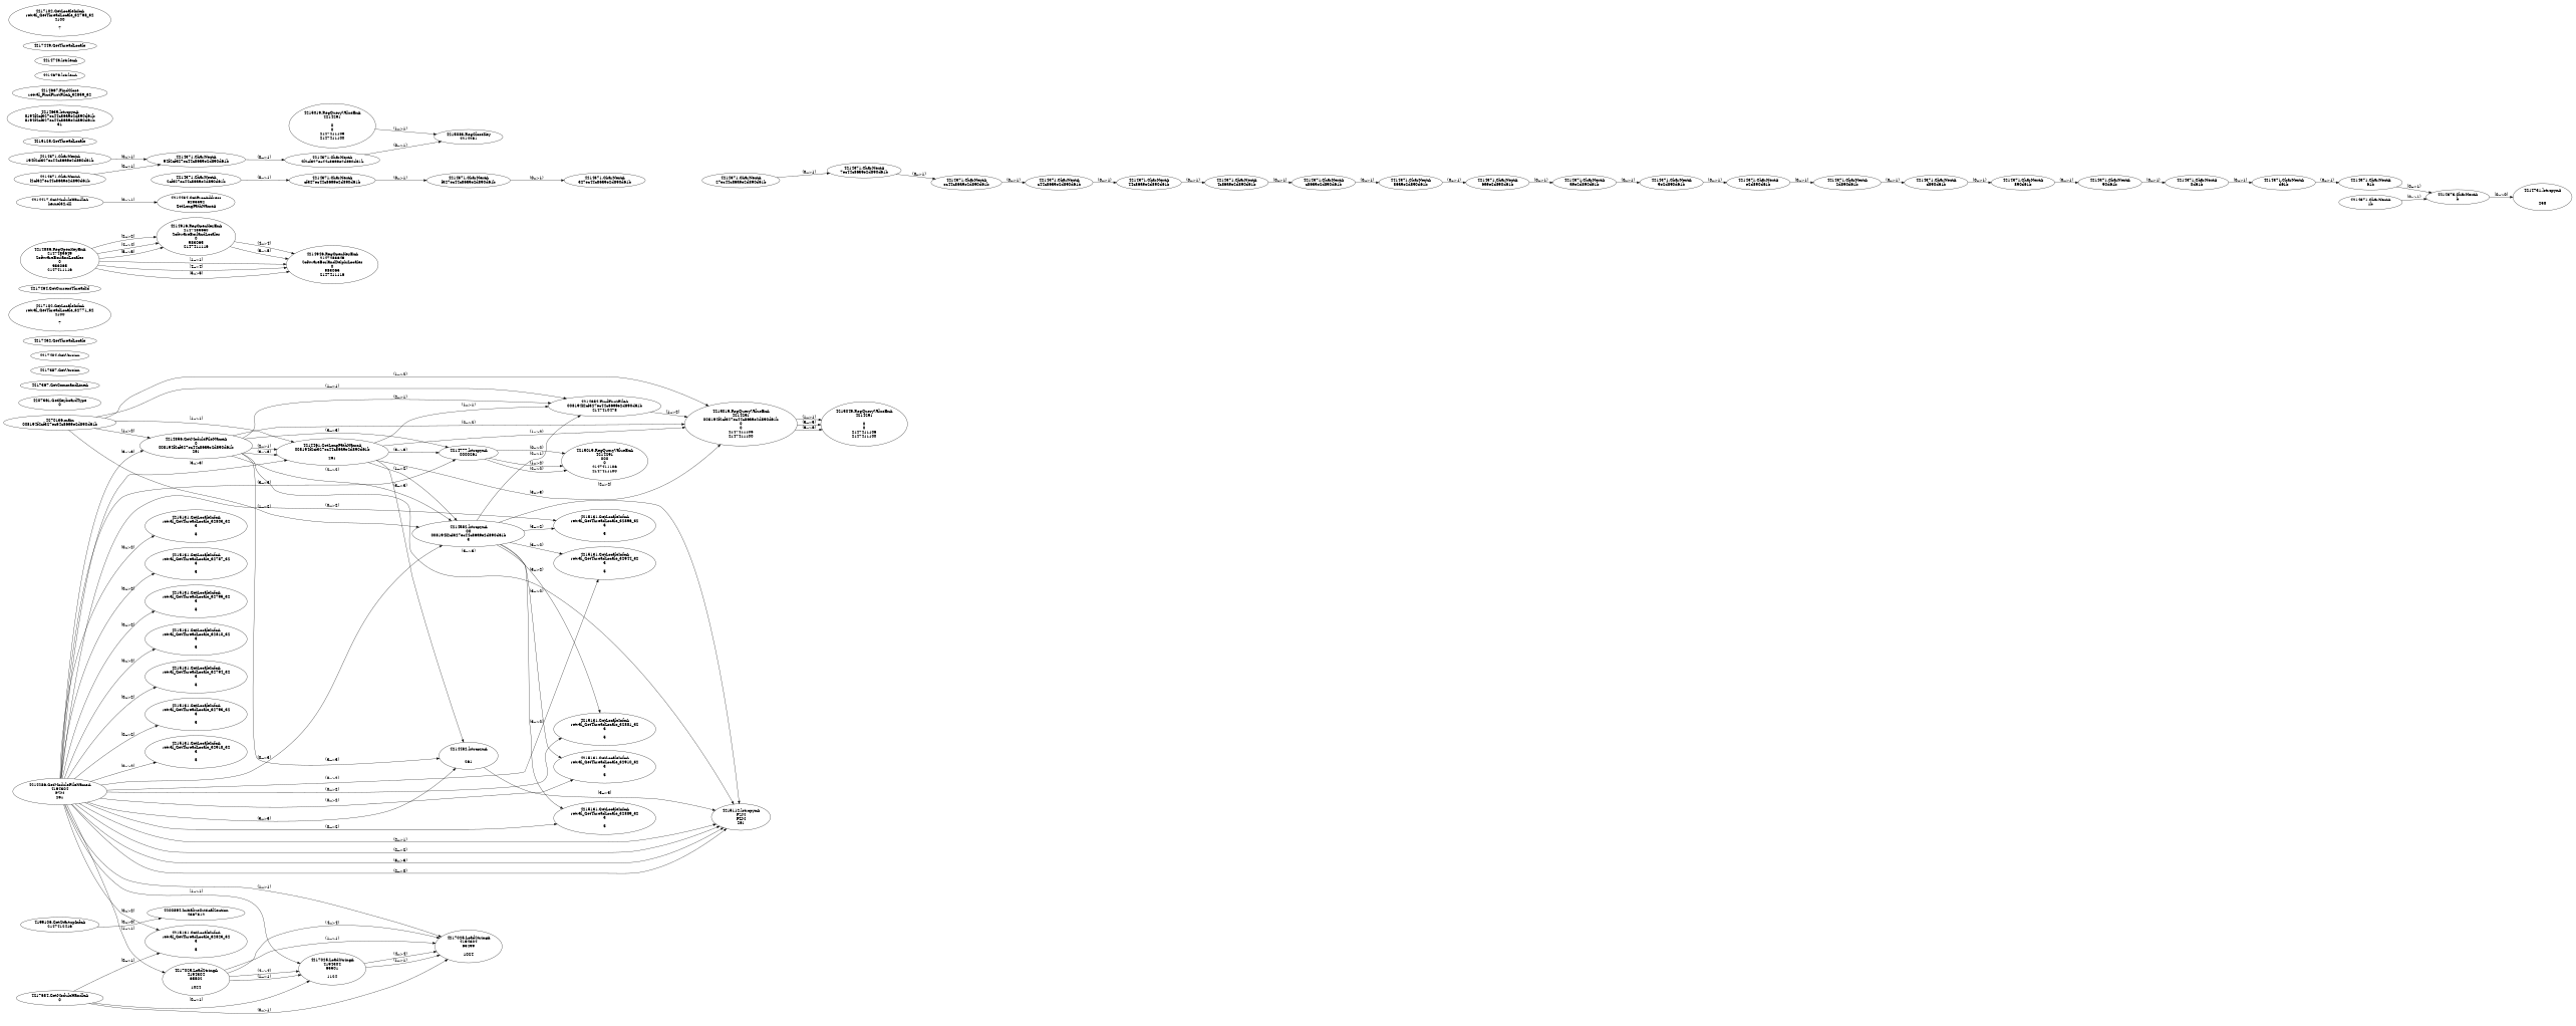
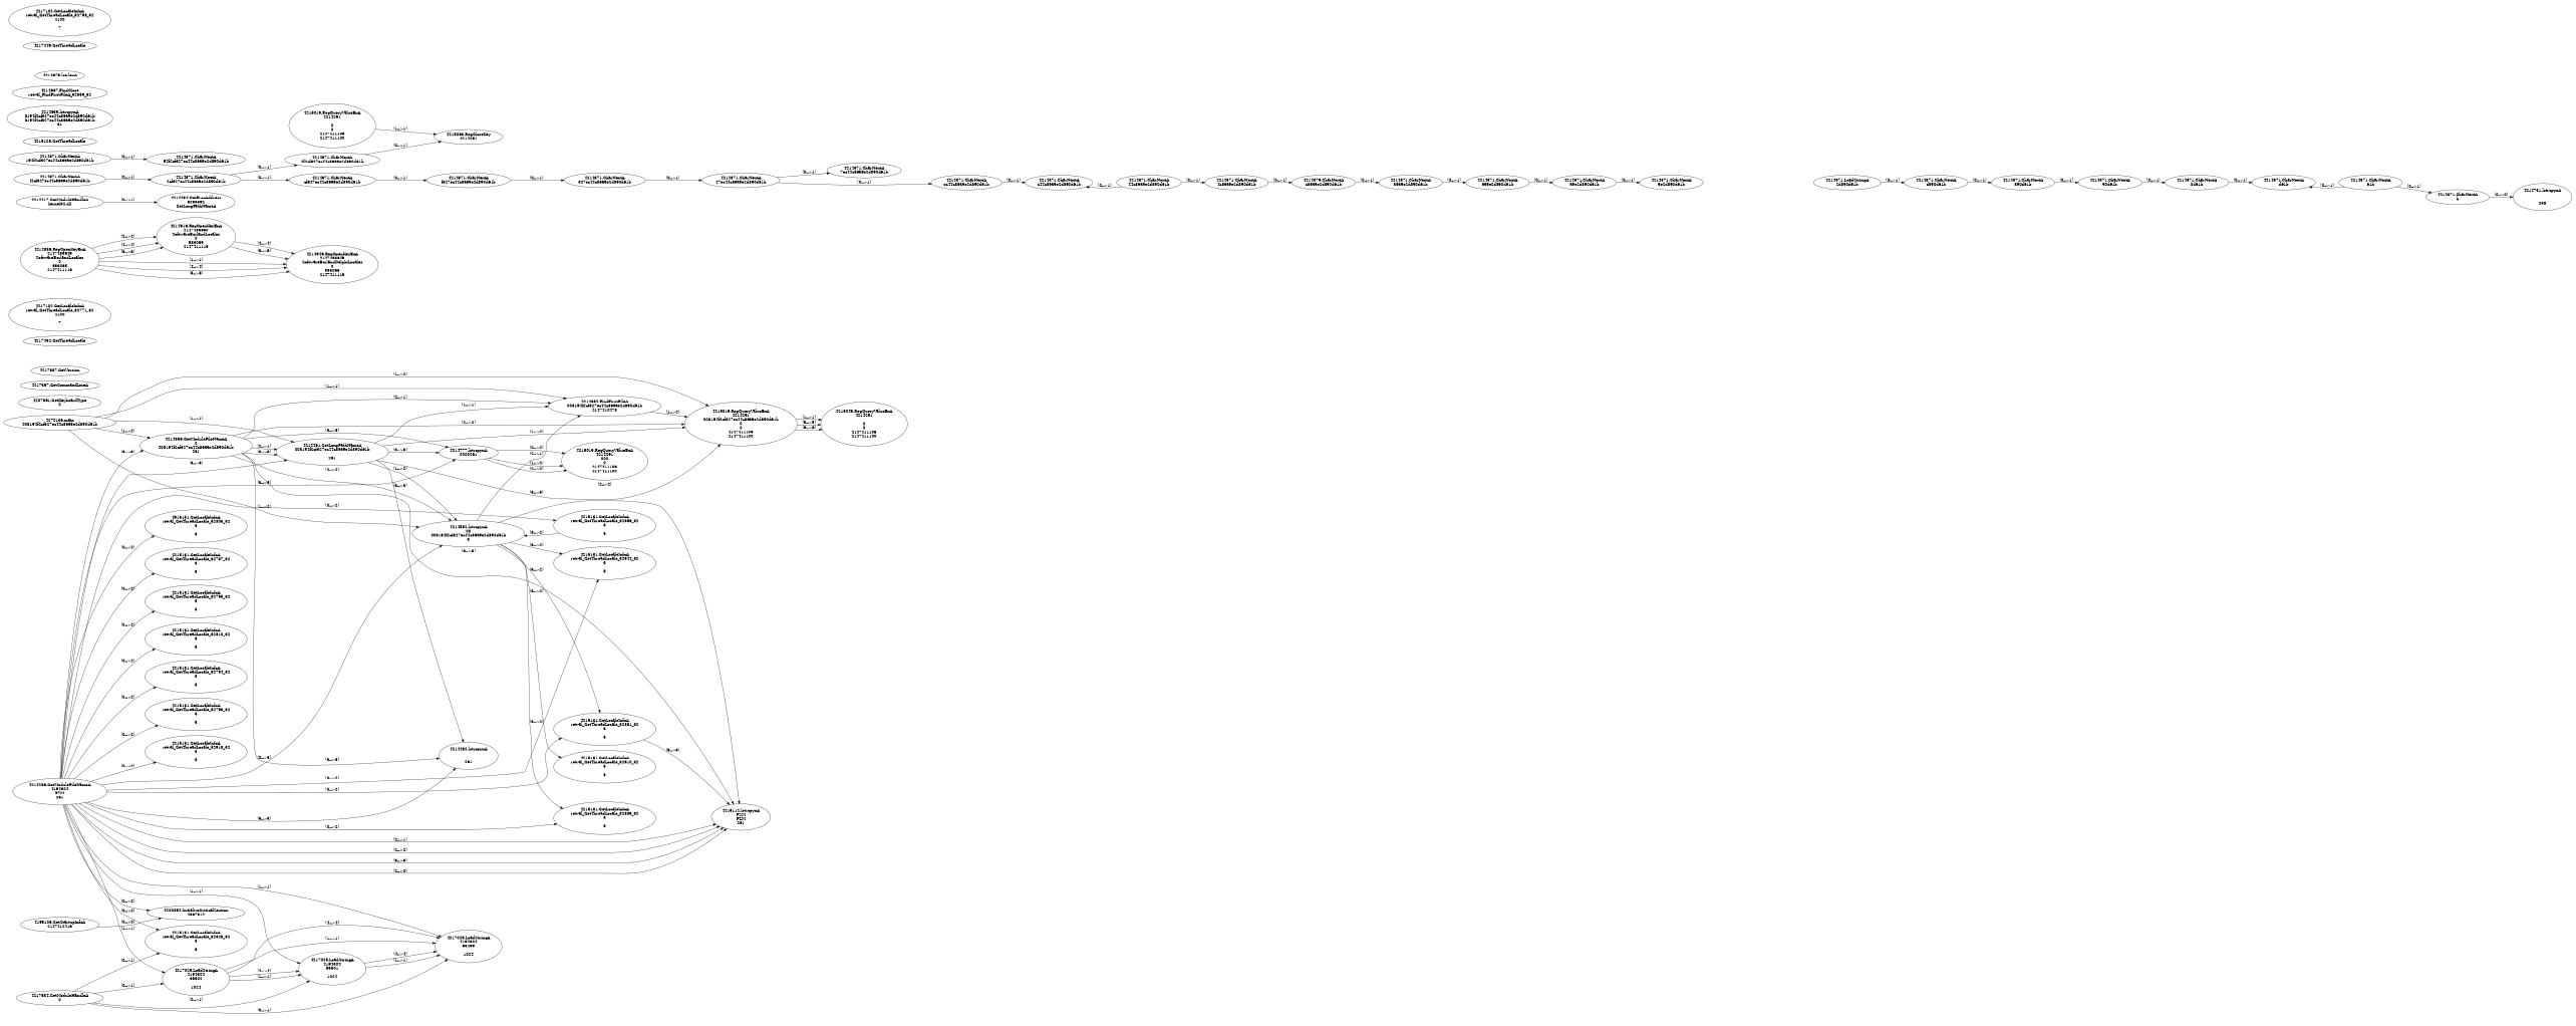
  digraph {
    rankdir=LR
-   n1 [label="4270136.main\n008194f2cf327ec64c86a9e2d890d61b"]
+   n1 [label="4270136.main\n008194f2cf327ec44c86a9e2d890d61b"]
    n2 [label="4214856.GetModuleFileNameA\n0\n008194f2cf327ec44c86a9e2d890d61b\n261"]
    n3 [label="4214461.GetLongPathNameA\n008194f2cf327ec44c86a9e2d890d61b\n\n261"]
    n4 [label="4214582.lstrcpynA\n00\n008194f2cf327ec44c86a9e2d890d61b\n3"]
    n5 [label="4214654.FindFirstFileA\n008194f2cf327ec44c86a9e2d890d61b\n2147410478"]
    n6 [label="4215019.RegQueryValueExA\n4214291\n008194f2cf327ec44c86a9e2d890d61b\n0\n0\n2147411106\n2147411100"]
    n7 [label="4214482.lstrcpynA\n\n\n261"]
    n8 [label="4215112.lstrcpynA\nPZM\nPZM\n261"]
    n9 [label="4214777.lstrcpynA\n0000261"]
    n10 [label="4215131.GetLocaleInfoA\nretval_GetThreadLocale_32944_32\n3\n\n5"]
    n11 [label="4215131.GetLocaleInfoA\nretval_GetThreadLocale_32889_32\n3\n\n5"]
    n12 [label="4215131.GetLocaleInfoA\nretval_GetThreadLocale_32881_32\n3\n\n5"]
    n13 [label="4215131.GetLocaleInfoA\nretval_GetThreadLocale_32896_32\n3\n\n5"]
    n14 [label="4215131.GetLocaleInfoA\nretval_GetThreadLocale_32910_32\n3\n\n5"]
    n15 [label="4215049.RegQueryValueExA\n4214291\n\n0\n0\n2147411106\n2147411100"]
    n16 [label="4217684.GetModuleHandleA\n0"]
    n17 [label="4217025.LoadStringA\n4194304\n65502\n\n1024"]
-   n18 [label="4217025.LoadStringA\n4194304\n65501\n\n1124"]
+   n18 [label="4217025.LoadStringA\n4194304\n65501\n\n1024"]
    n19 [label="4217025.LoadStringA\n4194304\n65499\n\n1024"]
    n20 [label="4215131.GetLocaleInfoA\nretval_GetThreadLocale_32823_32\n3\n\n5"]
    n21 [label="4214286.GetModuleFileNameA\n4194304\nPZM\n261"]
-   n22 [label="4215131.GetLocaleInfoA\nretval_GetThreadLocale_32803_32\n3\n\n5"]
+   n22 [label="4915131.GetLocaleInfoA\nretval_GetThreadLocale_32803_32\n3\n\n5"]
    n23 [label="4215131.GetLocaleInfoA\nretval_GetThreadLocale_32787_32\n3\n\n5"]
    n24 [label="4215131.GetLocaleInfoA\nretval_GetThreadLocale_32795_32\n3\n\n5"]
    n25 [label="4215131.GetLocaleInfoA\nretval_GetThreadLocale_32810_32\n3\n\n5"]
    n26 [label="4215131.GetLocaleInfoA\nretval_GetThreadLocale_32794_32\n3\n\n5"]
    n27 [label="4215131.GetLocaleInfoA\nretval_GetThreadLocale_32793_32\n3\n\n5"]
    n28 [label="4215131.GetLocaleInfoA\nretval_GetThreadLocale_32918_32\n3\n\n5"]
    n29 [label="4207361.GetKeyboardType\n0"]
    n30 [label="4217367.GetCommandLineA\n"]
    n31 [label="4199106.GetStartupInfoA\n2147412416"]
    n32 [label="4200894.InitializeCriticalSection\n4367812"]
    n33 [label="4217387.GetVersion\n"]
-   n34 [label="4217404.GetVersion\n"]
    n35 [label="4217432.GetThreadLocale\n"]
    n36 [label="4217102.GetLocaleInfoA\nretval_GetThreadLocale_32771_32\n4100\n\n7"]
-   n37 [label="4217464.GetCurrentThreadId\n"]
    n38 [label="4215019.RegQueryValueExA\n4214291\n000\n0\n2147411106\n2147411100"]
    n39 [label="4214886.RegOpenKeyExA\n2147483649\nSoftware\Borland\Locales\n0\n983065\n2147411116"]
    n40 [label="4214916.RegOpenKeyExA\n2147483650\nSoftware\Borland\Locales\n0\n983065\n2147411116"]
    n41 [label="4214946.RegOpenKeyExA\n2147483649\nSoftware\Borland\Delphi\Locales\n0\n983065\n2147411116"]
    n42 [label="4214417.GetModuleHandleA\nkernel32.dll"]
    n43 [label="4214434.GetProcAddress\n6295592\nGetLongPathNameA"]
    n44 [label="4215019.RegQueryValueExA\n4214291\n\n0\n0\n2147411106\n2147411100"]
    n45 [label="4215083.RegCloseKey\n4214291"]
    n46 [label="4215125.GetThreadLocale\n"]
    n47 [label="4214371.CharNextA\n194f2cf327ec44c86a9e2d890d61b"]
    n48 [label="4214371.CharNextA\n94f2cf327ec44c86a9e2d890d61b"]
    n49 [label="4214371.CharNextA\n4f2cf327ec44c86a9e2d890d61b"]
    n50 [label="4214371.CharNextA\nf2cf327ec44c86a9e2d890d61b"]
    n51 [label="4214371.CharNextA\n2cf327ec44c86a9e2d890d61b"]
    n52 [label="4214371.CharNextA\ncf327ec44c86a9e2d890d61b"]
    n53 [label="4214371.CharNextA\nf327ec44c86a9e2d890d61b"]
    n54 [label="4214371.CharNextA\n327ec44c86a9e2d890d61b"]
    n55 [label="4214371.CharNextA\n27ec44c86a9e2d890d61b"]
    n56 [label="4214371.CharNextA\n7ec44c86a9e2d890d61b"]
    n57 [label="4214371.CharNextA\nec44c86a9e2d890d61b"]
    n58 [label="4214371.CharNextA\nc44c86a9e2d890d61b"]
    n59 [label="4214371.CharNextA\n44c86a9e2d890d61b"]
    n60 [label="4214371.CharNextA\n4c86a9e2d890d61b"]
-   n61 [label="4214371.CharNextA\nc86a9e2d890d61b"]
-   n62 [label="4414371.CharNextA\n86a9e2d890d61b"]
+   n61 [label="4214379.CharNextA\nc86a9e2d890d61b"]
+   n62 [label="4214371.CharNextA\n86a9e2d890d61b"]
    n63 [label="4214371.CharNextA\n6a9e2d890d61b"]
    n64 [label="4214371.CharNextA\na9e2d890d61b"]
    n65 [label="4214371.CharNextA\n9e2d890d61b"]
-   n66 [label="4214371.CharNextA\ne2d890d61b"]
-   n67 [label="4214371.CharNextA\n2d890d61b"]
+   n67 [label="4214371.LoadStringA\n2d890d61b"]
    n68 [label="4214371.CharNextA\nd890d61b"]
    n69 [label="4214371.CharNextA\n890d61b"]
    n70 [label="4214371.CharNextA\n90d61b"]
    n71 [label="4214371.CharNextA\n0d61b"]
    n72 [label="4214371.CharNextA\nd61b"]
    n73 [label="4214371.CharNextA\n61b"]
-   n74 [label="4214373.CharNextA\nb"]
-   n75 [label="4214371.CharNextA\n1b"]
+   n74 [label="4214371.CharNextA\nb"]
    n76 [label="4214731.lstrcpynA\n\n\n258"]
    n77 [label="4214635.lstrcpynA\n8194f2cf327ec44c86a9e2d890d61b\n8194f2cf327ec44c86a9e2d890d61b\n31"]
    n78 [label="4214667.FindClose\nretval_FindFirstFileA_32859_32"]
    n79 [label="4214679.lstrlenA\n"]
-   n80 [label="4214743.lstrlenA\n"]
    n81 [label="4217449.GetThreadLocale\n"]
    n82 [label="4217102.GetLocaleInfoA\nretval_GetThreadLocale_32768_32\n4100\n\n7"]
    n1 -> n2 [label="(1-->2)"]
    n1 -> n3 [label="(1-->1)"]
    n1 -> n4 [label="(1-->2)"]
    n1 -> n5 [label="(1-->1)"]
    n1 -> n6 [label="(1-->2)"]
    n2 -> n3 [label="(2-->1)"]
    n2 -> n3 [label="(3-->3)"]
    n2 -> n4 [label="(2-->2)"]
    n2 -> n5 [label="(2-->1)"]
    n2 -> n6 [label="(2-->2)"]
    n2 -> n7 [label="(3-->3)"]
    n2 -> n8 [label="(3-->3)"]
    n2 -> n9 [label="(3-->3)"]
    n3 -> n4 [label="(1-->2)"]
    n3 -> n5 [label="(1-->1)"]
    n3 -> n6 [label="(1-->2)"]
    n3 -> n7 [label="(3-->3)"]
    n3 -> n8 [label="(3-->3)"]
    n3 -> n9 [label="(3-->3)"]
    n4 -> n5 [label="(2-->1)"]
    n4 -> n6 [label="(2-->2)"]
    n4 -> n10 [label="(3-->2)"]
    n4 -> n11 [label="(3-->2)"]
    n4 -> n12 [label="(3-->2)"]
-   n4 -> n13 [label="(3-->2)"]
+   n13 -> n4 [label="(3-->2)"]
    n4 -> n14 [label="(3-->2)"]
    n5 -> n6 [label="(1-->2)"]
    n6 -> n15 [label="(1-->1)"]
    n6 -> n15 [label="(5-->5)"]
    n6 -> n15 [label="(6-->6)"]
-   n7 -> n8 [label="(3-->3)"]
+   n12 -> n8 [label="(3-->3)"]
    n9 -> n38 [label="(1-->2)"]
    n9 -> n38 [label="(2-->2)"]
    n9 -> n38 [label="(0-->2)"]
+   n16 -> n17 [label="(0-->1)"]
    n16 -> n18 [label="(0-->1)"]
    n16 -> n19 [label="(0-->1)"]
    n16 -> n20 [label="(0-->1)"]
    n17 -> n18 [label="(1-->1)"]
    n17 -> n18 [label="(4-->4)"]
    n17 -> n19 [label="(1-->1)"]
    n17 -> n19 [label="(4-->4)"]
    n18 -> n19 [label="(1-->1)"]
    n18 -> n19 [label="(4-->4)"]
    n21 -> n2 [label="(3-->3)"]
    n21 -> n3 [label="(3-->3)"]
    n21 -> n4 [label="(0-->3)"]
    n21 -> n7 [label="(3-->3)"]
    n21 -> n8 [label="(2-->1)"]
    n21 -> n8 [label="(2-->2)"]
    n21 -> n8 [label="(3-->3)"]
    n21 -> n8 [label="(2-->0)"]
    n21 -> n9 [label="(3-->3)"]
    n21 -> n10 [label="(0-->2)"]
    n21 -> n11 [label="(0-->2)"]
    n21 -> n12 [label="(0-->2)"]
    n21 -> n13 [label="(0-->2)"]
-   n21 -> n14 [label="(0-->2)"]
+   n21 -> n32 [label="(0-->2)"]
    n21 -> n17 [label="(1-->1)"]
    n21 -> n18 [label="(1-->1)"]
    n21 -> n19 [label="(1-->1)"]
    n21 -> n20 [label="(0-->2)"]
    n21 -> n22 [label="(0-->2)"]
    n21 -> n23 [label="(0-->2)"]
    n21 -> n24 [label="(0-->2)"]
    n21 -> n25 [label="(0-->2)"]
    n21 -> n26 [label="(0-->2)"]
    n21 -> n27 [label="(0-->2)"]
    n21 -> n28 [label="(0-->2)"]
    n31 -> n32 [label="(0-->0)"]
    n39 -> n40 [label="(2-->2)"]
    n39 -> n40 [label="(4-->4)"]
    n39 -> n40 [label="(5-->5)"]
    n39 -> n41 [label="(1-->1)"]
    n39 -> n41 [label="(4-->4)"]
    n39 -> n41 [label="(5-->5)"]
    n40 -> n41 [label="(4-->4)"]
    n40 -> n41 [label="(5-->5)"]
    n42 -> n43 [label="(0-->1)"]
    n44 -> n45 [label="(1-->1)"]
    n47 -> n48 [label="(0-->1)"]
-   n48 -> n49 [label="(0-->1)"]
+   n51 -> n49 [label="(0-->1)"]
    n49 -> n45 [label="(0-->1)"]
-   n50 -> n48 [label="(0-->1)"]
+   n50 -> n51 [label="(0-->1)"]
    n51 -> n52 [label="(0-->1)"]
    n52 -> n53 [label="(0-->1)"]
    n53 -> n54 [label="(0-->1)"]
+   n54 -> n55 [label="(0-->1)"]
    n55 -> n56 [label="(0-->1)"]
-   n56 -> n57 [label="(0-->1)"]
+   n55 -> n57 [label="(0-->1)"]
    n57 -> n58 [label="(0-->1)"]
-   n58 -> n59 [label="(0-->1)"]
+   n59 -> n58 [label="(0-->1)"]
    n59 -> n60 [label="(0-->1)"]
    n60 -> n61 [label="(0-->1)"]
    n61 -> n62 [label="(0-->1)"]
    n62 -> n63 [label="(0-->1)"]
    n63 -> n64 [label="(0-->1)"]
    n64 -> n65 [label="(0-->1)"]
-   n65 -> n66 [label="(0-->1)"]
-   n66 -> n67 [label="(0-->1)"]
    n67 -> n68 [label="(0-->1)"]
    n68 -> n69 [label="(0-->1)"]
    n69 -> n70 [label="(0-->1)"]
    n70 -> n71 [label="(0-->1)"]
    n71 -> n72 [label="(0-->1)"]
-   n72 -> n73 [label="(0-->1)"]
+   n73 -> n72 [label="(0-->1)"]
    n73 -> n74 [label="(0-->1)"]
    n74 -> n76 [label="(0-->0)"]
-   n75 -> n74 [label="(0-->1)"]
  }
